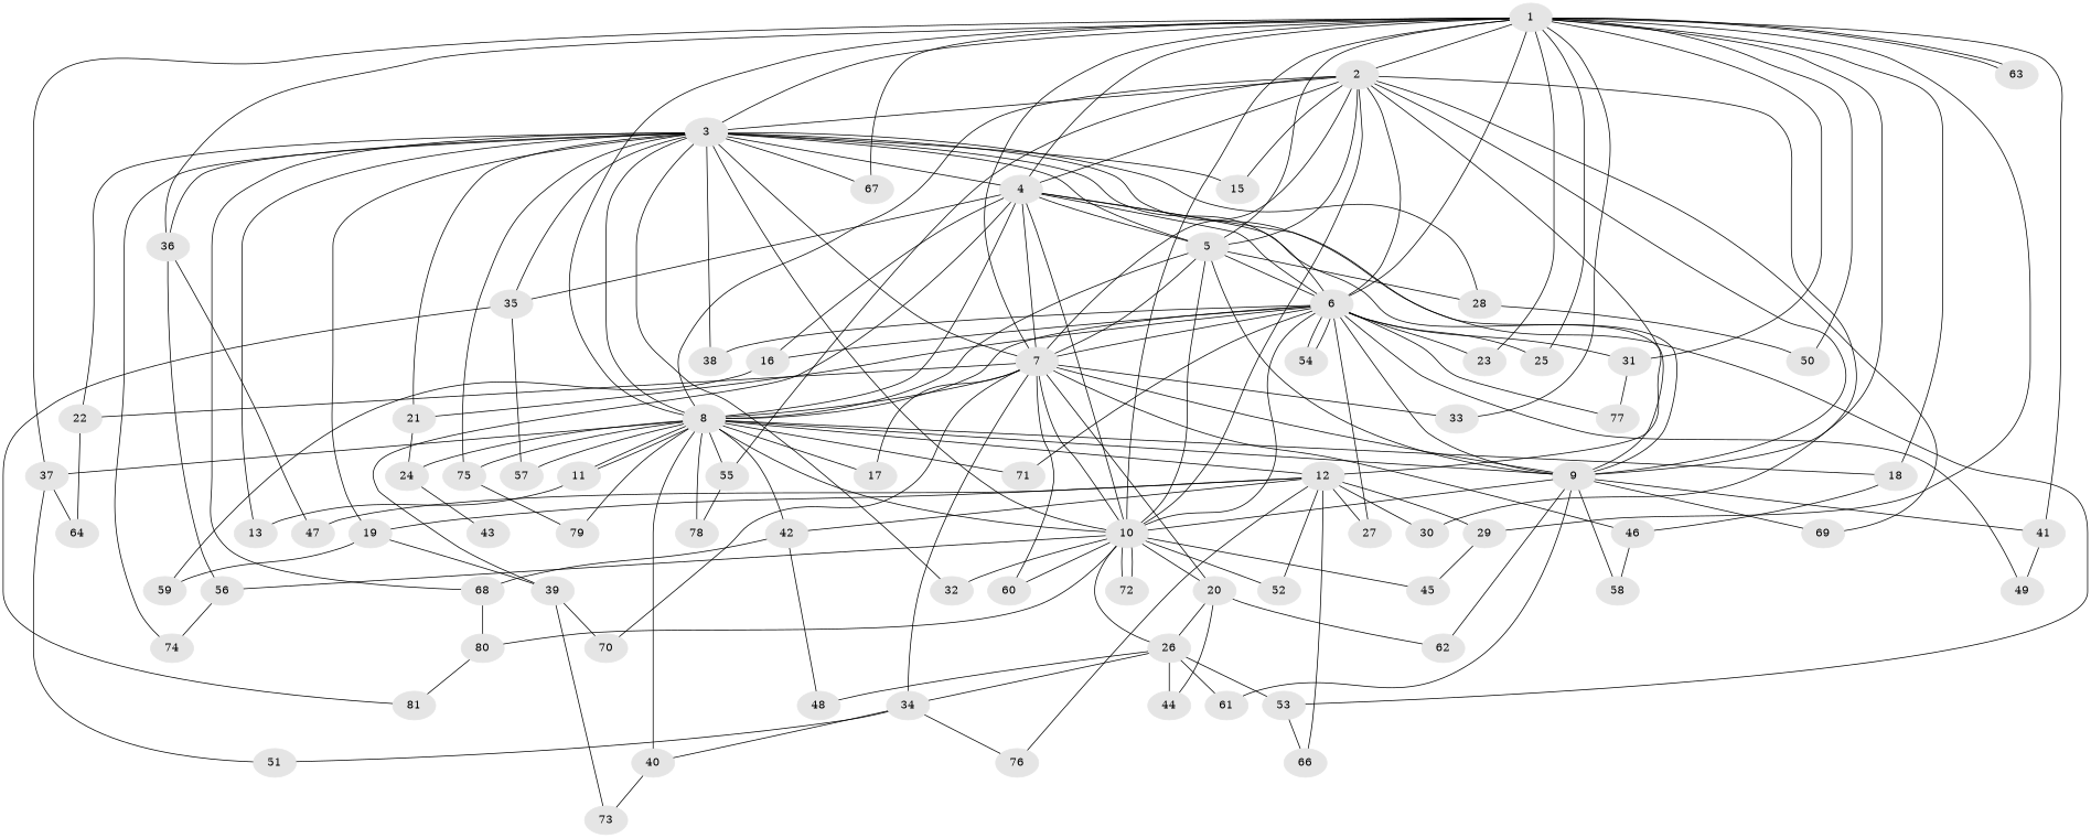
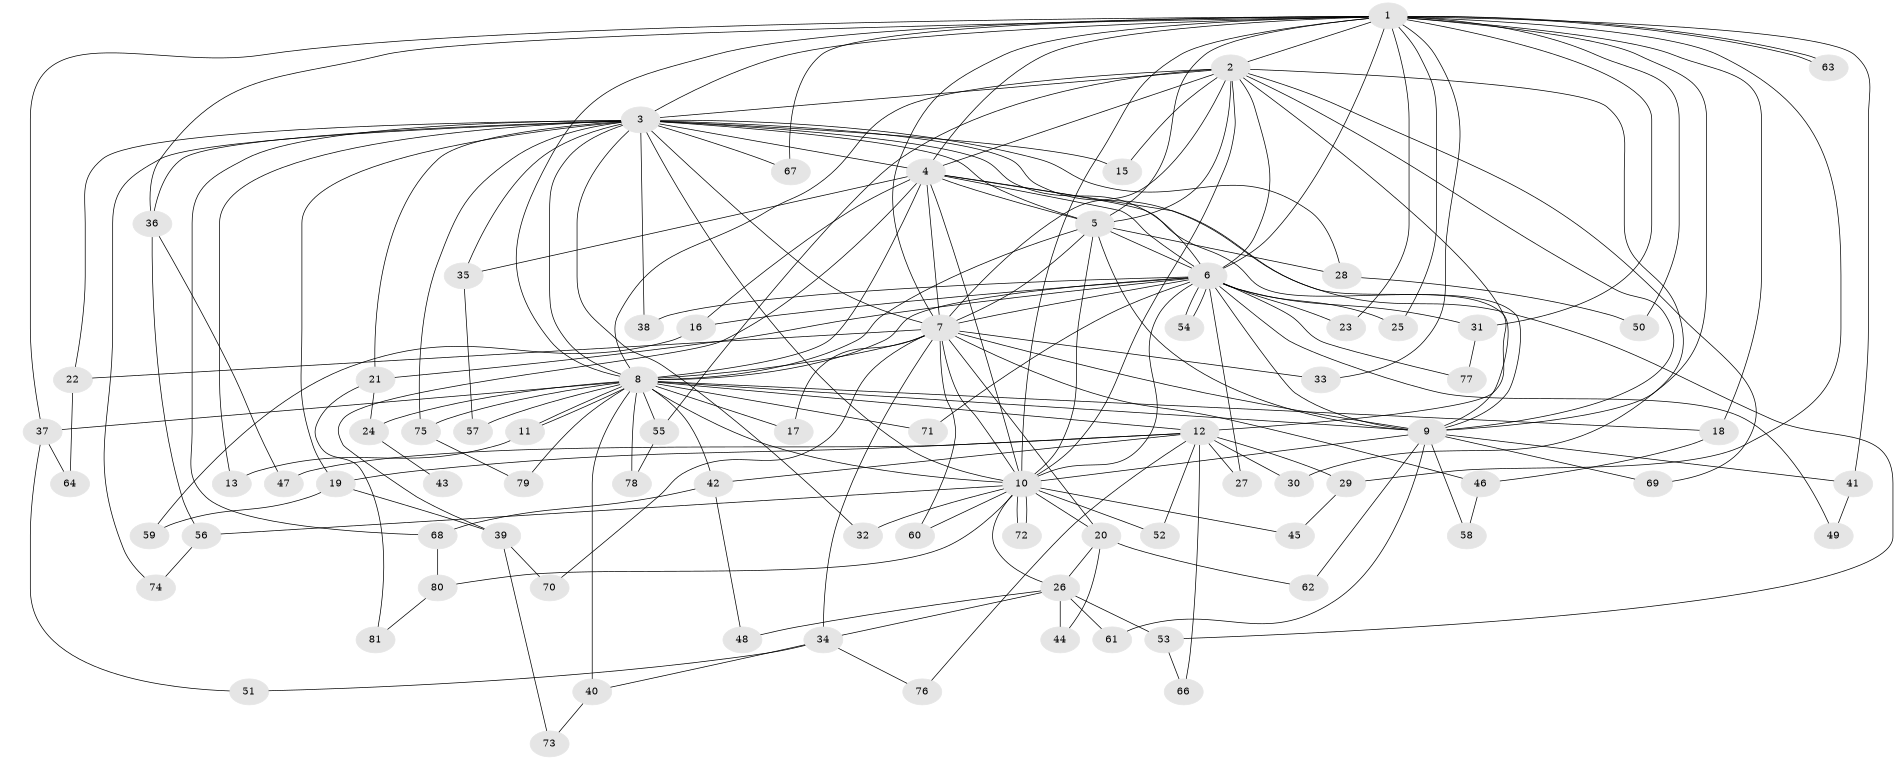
  graph {
    node [color=gray90 style=filled]
    1
    2
    3
    4
    5
    6
    7
    8
    9
    10
    18
    23
    25
    29
    31
    33
    36
    37
    41
    50
    63
    67
    12
    15
    30
    55
    69
    13
    19
    21
    22
    28
    32
    35
    38
    68
    74
    75
    16
    39
    53
    27
    49
    54
    71
    77
    17
    20
    34
    46
    60
    70
    11
    24
    40
    42
    57
    78
    79
    58
    61
    62
    26
    45
    52
    56
    72
    80
    47
    64
    51
    66
    76
    59
    81
    73
    44
    43
    48
    1 -- 2
    1 -- 3
    1 -- 4
    1 -- 5
    1 -- 6
    1 -- 7
    1 -- 8
    1 -- 9
    1 -- 10
    1 -- 18
    1 -- 23
    1 -- 25
    1 -- 29
    1 -- 31
    1 -- 33
    1 -- 36
    1 -- 37
    1 -- 41
    1 -- 50
    1 -- 63
    1 -- 63
    1 -- 67
    2 -- 3
    2 -- 4
    2 -- 5
    2 -- 6
    2 -- 7
    2 -- 8
    2 -- 9
    2 -- 10
    2 -- 12
    2 -- 15
    2 -- 30
    2 -- 55
    2 -- 69
    3 -- 4
    3 -- 5
    3 -- 6
    3 -- 7
    3 -- 8
    3 -- 9
    3 -- 10
    3 -- 36
    3 -- 67
    3 -- 15
    3 -- 13
    3 -- 19
    3 -- 21
    3 -- 22
    3 -- 28
    3 -- 32
    3 -- 35
    3 -- 38
    3 -- 68
    3 -- 74
    3 -- 75
    4 -- 5
    4 -- 6
    4 -- 7
    4 -- 8
    4 -- 9
    4 -- 10
    4 -- 35
    4 -- 16
    4 -- 39
    4 -- 53
    5 -- 6
    5 -- 7
    5 -- 8
    5 -- 9
    5 -- 10
    5 -- 28
    6 -- 7
    6 -- 8
    6 -- 9
    6 -- 10
    6 -- 23
    6 -- 25
    6 -- 31
    6 -- 21
    6 -- 38
    6 -- 16
    6 -- 27
    6 -- 49
    6 -- 54
    6 -- 54
    6 -- 71
    6 -- 77
    7 -- 8
    7 -- 9
    7 -- 10
    7 -- 33
    7 -- 22
    7 -- 17
    7 -- 20
    7 -- 34
    7 -- 46
    7 -- 60
    7 -- 70
    8 -- 9
    8 -- 10
    8 -- 18
    8 -- 37
    8 -- 12
    8 -- 55
    8 -- 75
    8 -- 71
    8 -- 17
    8 -- 11
    8 -- 11
    8 -- 24
    8 -- 40
    8 -- 42
    8 -- 57
    8 -- 78
    8 -- 79
    9 -- 10
    9 -- 41
    9 -- 69
    9 -- 58
    9 -- 61
    9 -- 62
    10 -- 32
    10 -- 20
    10 -- 60
    10 -- 26
    10 -- 45
    10 -- 52
    10 -- 56
    10 -- 72
    10 -- 72
    10 -- 80
    18 -- 46
    29 -- 45
    31 -- 77
    36 -- 56
    36 -- 47
    37 -- 64
    37 -- 51
    41 -- 49
    12 -- 29
    12 -- 30
    12 -- 19
    12 -- 27
    12 -- 42
    12 -- 52
    12 -- 47
    12 -- 66
    12 -- 76
    55 -- 78
    19 -- 39
    19 -- 59
    21 -- 24
    22 -- 64
    28 -- 50
    35 -- 57
-   35 -- 81
+   21 -- 81
    68 -- 80
    75 -- 79
    16 -- 59
    39 -- 70
    39 -- 73
    53 -- 66
    20 -- 62
    20 -- 26
    20 -- 44
    34 -- 40
    34 -- 51
    34 -- 76
    46 -- 58
    11 -- 13
    24 -- 43
    40 -- 73
    42 -- 68
    42 -- 48
    26 -- 53
    26 -- 34
    26 -- 61
    26 -- 44
    26 -- 48
    56 -- 74
    80 -- 81
  }
